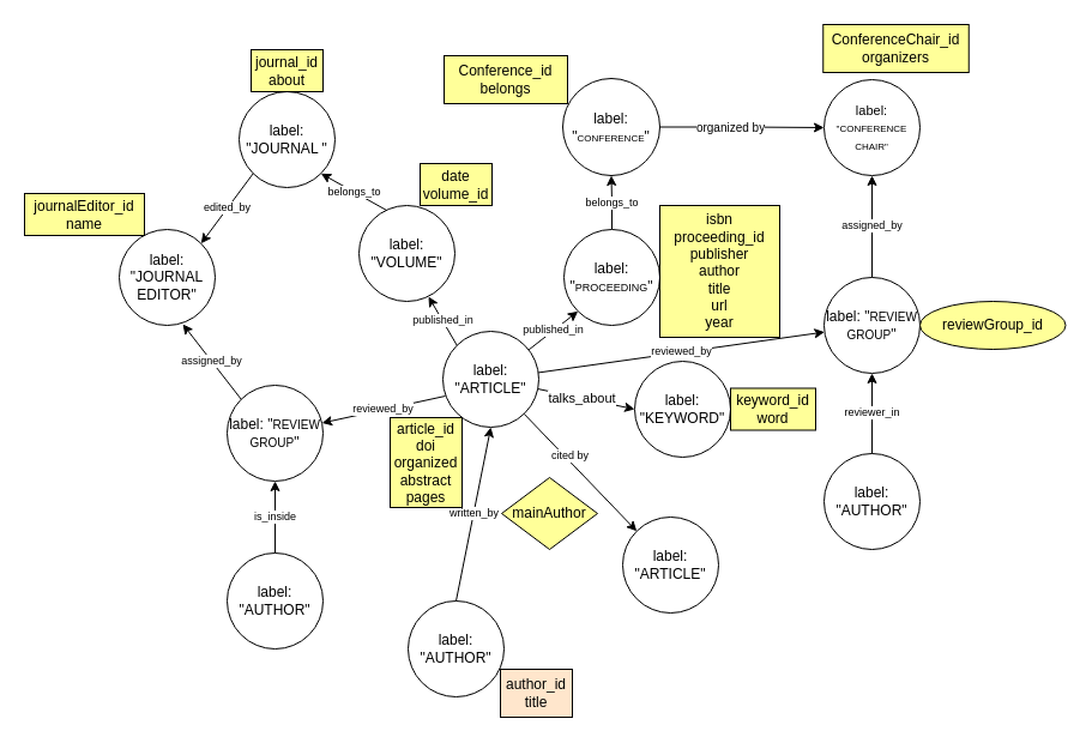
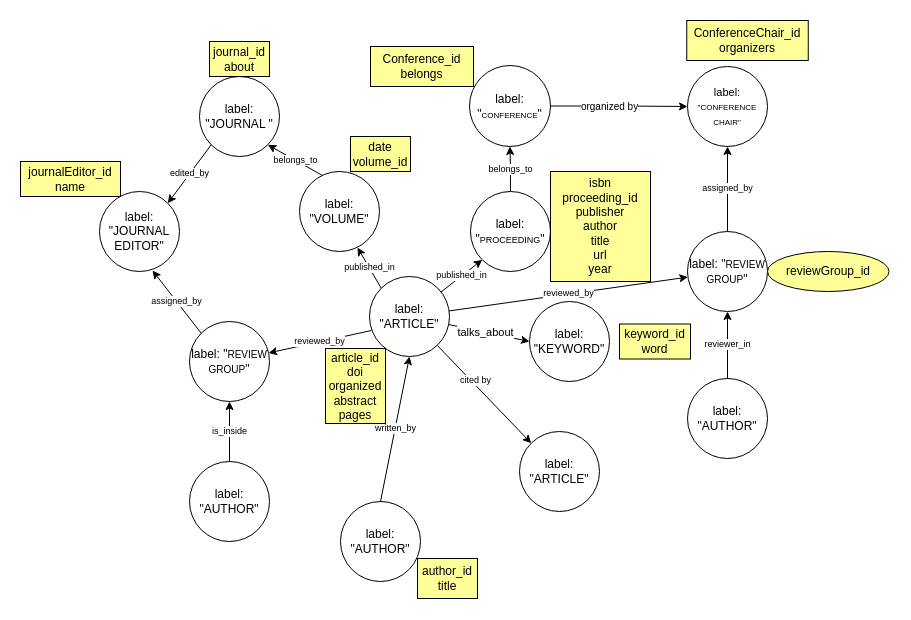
  <mxCell id="0" />
  <mxCell id="1" parent="0" />
  <mxCell id="2" value="label: &quot;JOURNAL &quot;" style="ellipse;whiteSpace=wrap;html=1;aspect=fixed;" parent="1" vertex="1"><mxGeometry x="199" y="76" width="80" height="80" as="geometry" /></mxCell>
  <mxCell id="3" value="label: &quot;VOLUME&quot;" style="ellipse;whiteSpace=wrap;html=1;aspect=fixed;" parent="1" vertex="1"><mxGeometry x="299" y="171" width="80" height="80" as="geometry" /></mxCell>
  <mxCell id="4" value="" style="edgeStyle=orthogonalEdgeStyle;rounded=0;orthogonalLoop=1;jettySize=auto;html=1;" parent="1" source="6" target="33" edge="1"><mxGeometry relative="1" as="geometry" /></mxCell>
  <mxCell id="5" value="&lt;font style=&quot;font-size: 10px&quot;&gt;organized by&lt;/font&gt;" style="edgeLabel;html=1;align=center;verticalAlign=middle;resizable=0;points=[];" parent="4" vertex="1" connectable="0"><mxGeometry x="-0.155" y="-2" relative="1" as="geometry"><mxPoint y="-2" as="offset" /></mxGeometry></mxCell>
  <mxCell id="6" value="label: &quot;&lt;font style=&quot;font-size: 8px&quot;&gt;CONFERENCE&lt;/font&gt;&quot;" style="ellipse;whiteSpace=wrap;html=1;aspect=fixed;" parent="1" vertex="1"><mxGeometry x="469" y="65" width="81" height="81" as="geometry" /></mxCell>
  <mxCell id="7" value="belongs_to" style="edgeStyle=orthogonalEdgeStyle;rounded=0;orthogonalLoop=1;jettySize=auto;html=1;fontSize=9;" parent="1" source="8" target="6" edge="1"><mxGeometry relative="1" as="geometry" /></mxCell>
  <mxCell id="8" value="label: &quot;&lt;font style=&quot;font-size: 9px&quot;&gt;PROCEEDING&lt;/font&gt;&quot;" style="ellipse;whiteSpace=wrap;html=1;aspect=fixed;" parent="1" vertex="1"><mxGeometry x="470" y="191" width="80" height="80" as="geometry" /></mxCell>
  <mxCell id="9" value="label: &quot;ARTICLE&quot;" style="ellipse;whiteSpace=wrap;html=1;aspect=fixed;" parent="1" vertex="1"><mxGeometry x="369" y="276" width="80" height="80" as="geometry" /></mxCell>
  <mxCell id="10" value="published_in" style="endArrow=classic;html=1;rounded=0;fontSize=9;entryX=0;entryY=1;entryDx=0;entryDy=0;" parent="1" source="9" target="8" edge="1"><mxGeometry width="50" height="50" relative="1" as="geometry"><mxPoint x="499" y="276" as="sourcePoint" /><mxPoint x="549" y="226" as="targetPoint" /></mxGeometry></mxCell>
  <mxCell id="11" value="published_in" style="endArrow=classic;html=1;rounded=0;fontSize=9;entryX=0.725;entryY=0.95;entryDx=0;entryDy=0;exitX=0;exitY=0;exitDx=0;exitDy=0;entryPerimeter=0;" parent="1" source="9" target="3" edge="1"><mxGeometry width="50" height="50" relative="1" as="geometry"><mxPoint x="453.894" y="306.444" as="sourcePoint" /><mxPoint x="510.716" y="274.284" as="targetPoint" /></mxGeometry></mxCell>
  <mxCell id="12" value="label: &quot;AUTHOR&quot;" style="ellipse;whiteSpace=wrap;html=1;aspect=fixed;" parent="1" vertex="1"><mxGeometry x="340" y="501" width="80" height="80" as="geometry" /></mxCell>
  <mxCell id="13" value="label: &quot;ARTICLE&quot;" style="ellipse;whiteSpace=wrap;html=1;aspect=fixed;" parent="1" vertex="1"><mxGeometry x="519" y="431" width="80" height="80" as="geometry" /></mxCell>
  <mxCell id="14" value="" style="endArrow=classic;html=1;rounded=0;fontSize=9;entryX=0;entryY=0;entryDx=0;entryDy=0;" parent="1" source="9" target="13" edge="1"><mxGeometry width="50" height="50" relative="1" as="geometry"><mxPoint x="356.436" y="364.436" as="sourcePoint" /><mxPoint x="293.004" y="331.004" as="targetPoint" /></mxGeometry></mxCell>
  <mxCell id="15" value="cited by" style="edgeLabel;html=1;align=center;verticalAlign=middle;resizable=0;points=[];fontSize=9;" parent="14" vertex="1" connectable="0"><mxGeometry x="-0.231" y="4" relative="1" as="geometry"><mxPoint x="-1" as="offset" /></mxGeometry></mxCell>
  <mxCell id="16" value="label: &lt;br&gt;&quot;KEYWORD&quot;" style="ellipse;whiteSpace=wrap;html=1;aspect=fixed;" parent="1" vertex="1"><mxGeometry x="529" y="301" width="80" height="80" as="geometry" /></mxCell>
  <mxCell id="17" value="" style="endArrow=classic;html=1;rounded=0;fontSize=9;entryX=0;entryY=0.5;entryDx=0;entryDy=0;exitX=0.988;exitY=0.6;exitDx=0;exitDy=0;exitPerimeter=0;" parent="1" source="9" target="16" edge="1"><mxGeometry width="50" height="50" relative="1" as="geometry"><mxPoint x="542.436" y="414.436" as="sourcePoint" /><mxPoint x="479.004" y="381.004" as="targetPoint" /></mxGeometry></mxCell>
  <mxCell id="18" value="talks_about" style="edgeLabel;html=1;align=center;verticalAlign=middle;resizable=0;points=[];fontSize=11;" parent="17" vertex="1" connectable="0"><mxGeometry x="-0.109" relative="1" as="geometry"><mxPoint as="offset" /></mxGeometry></mxCell>
  <mxCell id="19" value="label: &quot;&lt;span style=&quot;font-size: x-small&quot;&gt;REVIEW GROUP&lt;/span&gt;&quot;" style="ellipse;whiteSpace=wrap;html=1;aspect=fixed;" parent="1" vertex="1"><mxGeometry x="189" y="321" width="80" height="80" as="geometry" /></mxCell>
  <mxCell id="20" value="label: &quot;AUTHOR&quot;" style="ellipse;whiteSpace=wrap;html=1;aspect=fixed;" parent="1" vertex="1"><mxGeometry x="189" y="461" width="80" height="80" as="geometry" /></mxCell>
  <mxCell id="21" value="label: &quot;JOURNAL EDITOR&quot;" style="ellipse;whiteSpace=wrap;html=1;aspect=fixed;" parent="1" vertex="1"><mxGeometry x="99" y="191" width="80" height="80" as="geometry" /></mxCell>
  <mxCell id="22" value="edited_by" style="endArrow=classic;html=1;rounded=0;fontSize=9;entryX=1;entryY=0;entryDx=0;entryDy=0;exitX=0;exitY=1;exitDx=0;exitDy=0;" parent="1" source="2" target="21" edge="1"><mxGeometry width="50" height="50" relative="1" as="geometry"><mxPoint x="192.436" y="219.436" as="sourcePoint" /><mxPoint x="129.004" y="186.004" as="targetPoint" /></mxGeometry></mxCell>
  <mxCell id="23" value="reviewed_by" style="endArrow=classic;html=1;rounded=0;fontSize=9;exitX=0.025;exitY=0.675;exitDx=0;exitDy=0;exitPerimeter=0;" parent="1" source="9" target="19" edge="1"><mxGeometry width="50" height="50" relative="1" as="geometry"><mxPoint x="299" y="331" as="sourcePoint" /><mxPoint x="327.284" y="264.284" as="targetPoint" /></mxGeometry></mxCell>
  <mxCell id="24" value="is_inside" style="endArrow=classic;html=1;rounded=0;fontSize=9;exitX=0.5;exitY=0;exitDx=0;exitDy=0;entryX=0.5;entryY=1;entryDx=0;entryDy=0;" parent="1" source="20" target="19" edge="1"><mxGeometry width="50" height="50" relative="1" as="geometry"><mxPoint x="381" y="340" as="sourcePoint" /><mxPoint x="278.08" y="362.469" as="targetPoint" /></mxGeometry></mxCell>
  <mxCell id="25" value="written_by" style="endArrow=classic;html=1;rounded=0;fontSize=9;exitX=0.5;exitY=0;exitDx=0;exitDy=0;entryX=0.5;entryY=1;entryDx=0;entryDy=0;" parent="1" source="12" target="9" edge="1"><mxGeometry width="50" height="50" relative="1" as="geometry"><mxPoint x="239" y="451" as="sourcePoint" /><mxPoint x="239" y="411" as="targetPoint" /></mxGeometry></mxCell>
  <mxCell id="26" value="assigned_by" style="endArrow=classic;html=1;rounded=0;fontSize=9;entryX=0.663;entryY=0.988;entryDx=0;entryDy=0;exitX=0;exitY=0;exitDx=0;exitDy=0;entryPerimeter=0;" parent="1" source="19" target="21" edge="1"><mxGeometry width="50" height="50" relative="1" as="geometry"><mxPoint x="248.996" y="221.004" as="sourcePoint" /><mxPoint x="135.564" y="319.436" as="targetPoint" /></mxGeometry></mxCell>
  <mxCell id="27" value="belongs_to" style="endArrow=classic;html=1;rounded=0;fontSize=9;entryX=1;entryY=1;entryDx=0;entryDy=0;exitX=0.288;exitY=0.05;exitDx=0;exitDy=0;exitPerimeter=0;" parent="1" source="3" target="2" edge="1"><mxGeometry width="50" height="50" relative="1" as="geometry"><mxPoint x="390.716" y="297.716" as="sourcePoint" /><mxPoint x="379" y="246" as="targetPoint" /></mxGeometry></mxCell>
  <mxCell id="28" value="label: &quot;&lt;font size=&quot;1&quot;&gt;REVIEW GROUP&lt;/font&gt;&quot;" style="ellipse;whiteSpace=wrap;html=1;aspect=fixed;" parent="1" vertex="1"><mxGeometry x="687" y="231" width="80" height="80" as="geometry" /></mxCell>
  <mxCell id="29" value="label: &quot;AUTHOR&quot;" style="ellipse;whiteSpace=wrap;html=1;aspect=fixed;" parent="1" vertex="1"><mxGeometry x="687" y="378" width="80" height="80" as="geometry" /></mxCell>
  <mxCell id="30" value="reviewed_by" style="endArrow=classic;html=1;rounded=0;fontSize=9;" parent="1" source="9" target="28" edge="1"><mxGeometry width="50" height="50" relative="1" as="geometry"><mxPoint x="920" y="66" as="sourcePoint" /><mxPoint x="948.284" y="-0.716" as="targetPoint" /></mxGeometry></mxCell>
  <mxCell id="31" value="reviewer_in" style="endArrow=classic;html=1;rounded=0;fontSize=9;exitX=0.5;exitY=0;exitDx=0;exitDy=0;entryX=0.5;entryY=1;entryDx=0;entryDy=0;" parent="1" source="29" target="28" edge="1"><mxGeometry width="50" height="50" relative="1" as="geometry"><mxPoint x="1002" y="75" as="sourcePoint" /><mxPoint x="899.08" y="97.469" as="targetPoint" /></mxGeometry></mxCell>
  <mxCell id="32" value="assigned_by" style="endArrow=classic;html=1;rounded=0;fontSize=9;entryX=0.5;entryY=1;entryDx=0;entryDy=0;" parent="1" source="28" target="33" edge="1"><mxGeometry width="50" height="50" relative="1" as="geometry"><mxPoint x="730" y="106" as="sourcePoint" /><mxPoint x="760" y="61" as="targetPoint" /></mxGeometry></mxCell>
  <mxCell id="33" value="&lt;font style=&quot;font-size: 11px&quot;&gt;label: &lt;/font&gt;&lt;font style=&quot;font-size: 8px&quot;&gt;&quot;CONFERENCE CHAIR&quot;&lt;/font&gt;" style="ellipse;whiteSpace=wrap;html=1;aspect=fixed;" parent="1" vertex="1"><mxGeometry x="687" y="66" width="80" height="80" as="geometry" /></mxCell>
  <mxCell id="34" value="article_id&lt;br&gt;doi&lt;br&gt;organized&lt;br&gt;abstract&lt;br&gt;pages" style="rounded=0;whiteSpace=wrap;html=1;fillColor=#FFFF99;" parent="1" vertex="1"><mxGeometry x="325" y="348" width="60" height="75" as="geometry" /></mxCell>
- <mxCell id="35" value="author_id&lt;br&gt;title" style="rounded=0;whiteSpace=wrap;html=1;fillColor=#ffe6cc;" parent="1" vertex="1"><mxGeometry x="417" y="558" width="60" height="40" as="geometry" /></mxCell>
+ <mxCell id="35" value="author_id&lt;br&gt;title" style="rounded=0;whiteSpace=wrap;html=1;fillColor=#FFFF99;" parent="1" vertex="1"><mxGeometry x="417" y="558" width="60" height="40" as="geometry" /></mxCell>
  <mxCell id="36" value="Conference_id&lt;br&gt;belongs" style="rounded=0;whiteSpace=wrap;html=1;fillColor=#FFFF99;" parent="1" vertex="1"><mxGeometry x="370" y="46" width="103" height="40" as="geometry" /></mxCell>
  <mxCell id="37" value="ConferenceChair_id&lt;br&gt;organizers" style="rounded=0;whiteSpace=wrap;html=1;fillColor=#FFFF99;" parent="1" vertex="1"><mxGeometry x="686.25" y="20" width="121.5" height="40" as="geometry" /></mxCell>
  <mxCell id="38" value="journal_id&lt;br&gt;about" style="rounded=0;whiteSpace=wrap;html=1;fillColor=#FFFF99;" parent="1" vertex="1"><mxGeometry x="209" y="41" width="60" height="35" as="geometry" /></mxCell>
  <mxCell id="39" value="journalEditor_id&lt;br&gt;name" style="rounded=0;whiteSpace=wrap;html=1;fillColor=#FFFF99;" parent="1" vertex="1"><mxGeometry x="20" y="161" width="100" height="35" as="geometry" /></mxCell>
- <mxCell id="40" value="keyword_id&lt;br&gt;word" style="rounded=0;whiteSpace=wrap;html=1;fillColor=#FFFF99;" parent="1" vertex="1"><mxGeometry x="609" y="323.5" width="71" height="35" as="geometry" /></mxCell>
+ <mxCell id="40" value="keyword_id&lt;br&gt;word" style="rounded=0;whiteSpace=wrap;html=1;fillColor=#FFFF99;" parent="1" vertex="1"><mxGeometry x="619" y="323.5" width="71" height="35" as="geometry" /></mxCell>
  <mxCell id="41" value="isbn&lt;br&gt;proceeding_id&lt;br&gt;publisher&lt;br&gt;author&lt;br&gt;title&lt;br&gt;url&lt;br&gt;year" style="rounded=0;whiteSpace=wrap;html=1;fillColor=#FFFF99;" parent="1" vertex="1"><mxGeometry x="550" y="171" width="100" height="110" as="geometry" /></mxCell>
  <mxCell id="42" value="reviewGroup_id" style="ellipse;whiteSpace=wrap;html=1;fillColor=#FFFF99;" parent="1" vertex="1"><mxGeometry x="767" y="251" width="121.5" height="40" as="geometry" /></mxCell>
  <mxCell id="43" value="date&lt;br&gt;volume_id" style="rounded=0;whiteSpace=wrap;html=1;fillColor=#FFFF99;" parent="1" vertex="1"><mxGeometry x="350" y="136" width="60" height="35" as="geometry" /></mxCell>
- <mxCell id="44" value="mainAuthor" style="rhombus;whiteSpace=wrap;html=1;fillColor=#FFFF99;" parent="1" vertex="1"><mxGeometry x="418" y="398" width="80" height="60" as="geometry" /></mxCell>
